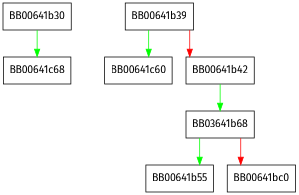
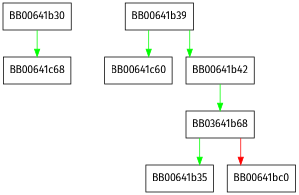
  digraph {
    fontname="Fira Sans"
    splines=ortho
    node [fontname="Fira Sans" shape=box]
    edge [color=green fontname="Fira Sans"]
    BB00641b30
    BB00641c68
    BB00641b39
    BB00641c60
    BB00641b42
    n6 [label=BB03641b68]
-   BB00641b55
+   BB00641b55 [label=BB00641b35]
    BB00641bc0
    BB00641b30 -> BB00641c68
    BB00641b39 -> BB00641c60
-   BB00641b39 -> BB00641b42 [color=red]
+   BB00641b39 -> BB00641b42
    BB00641b42 -> n6
    n6 -> BB00641b55
    n6 -> BB00641bc0 [color=red]
  }
